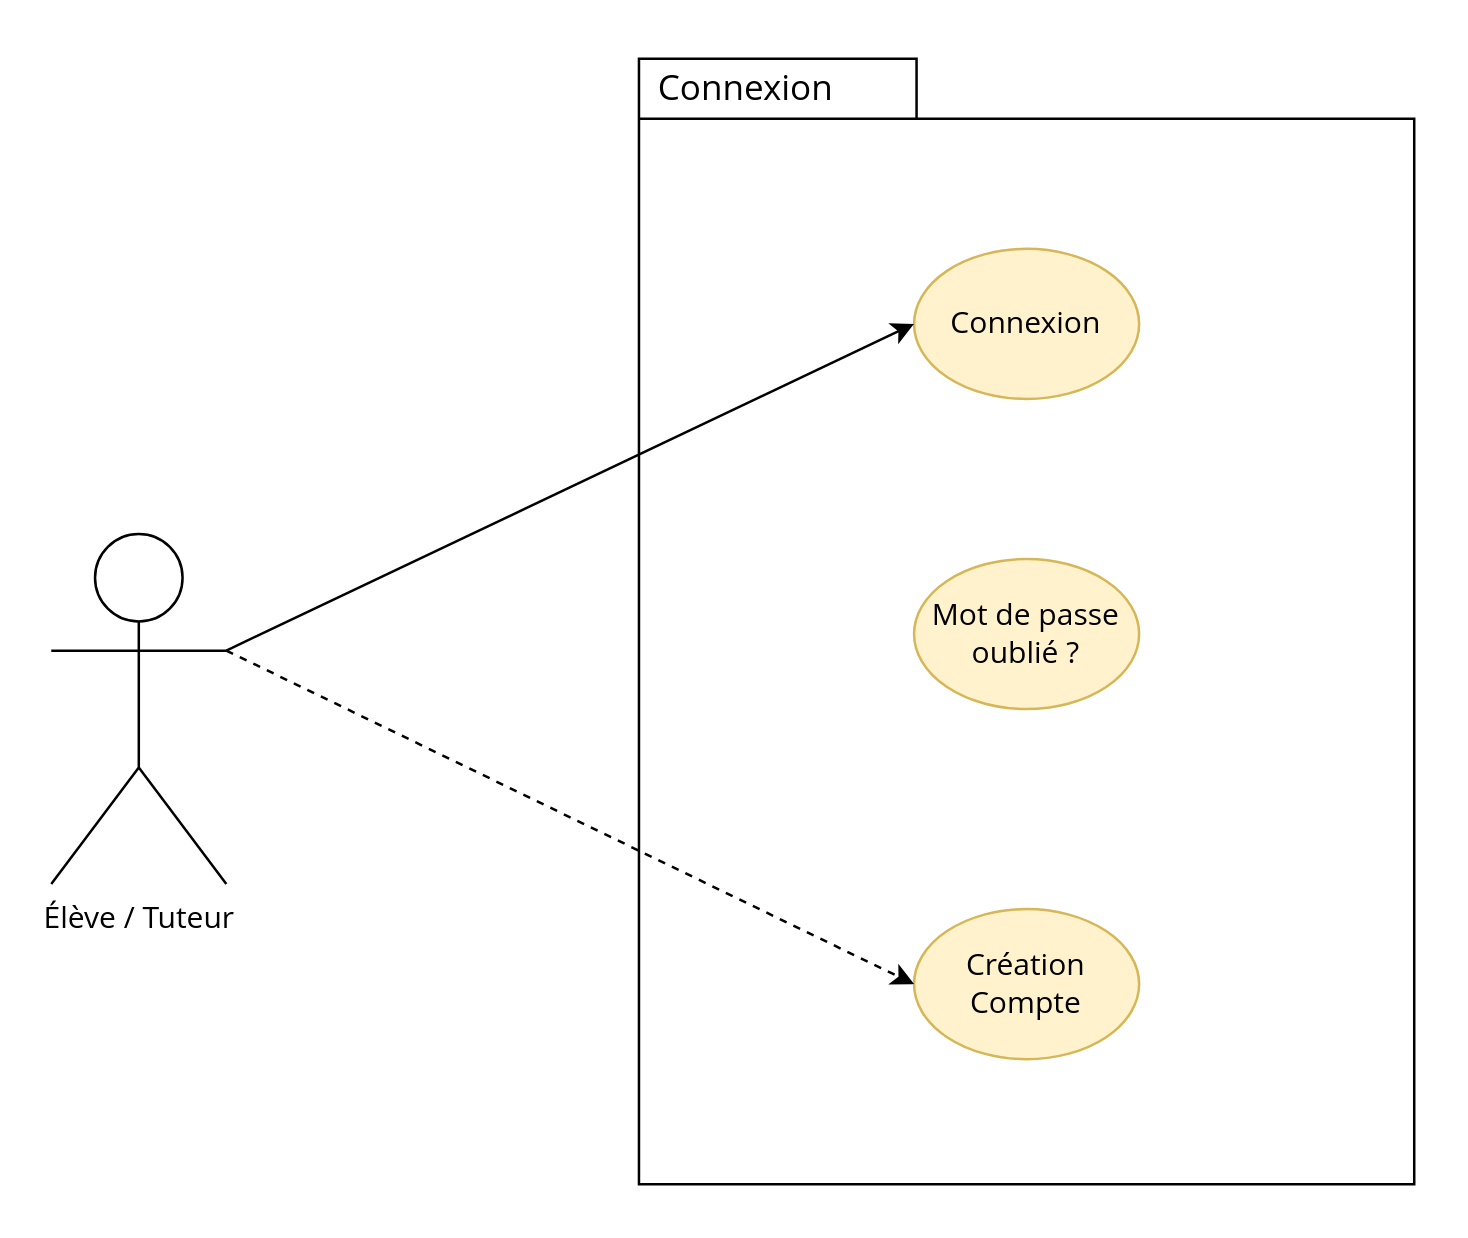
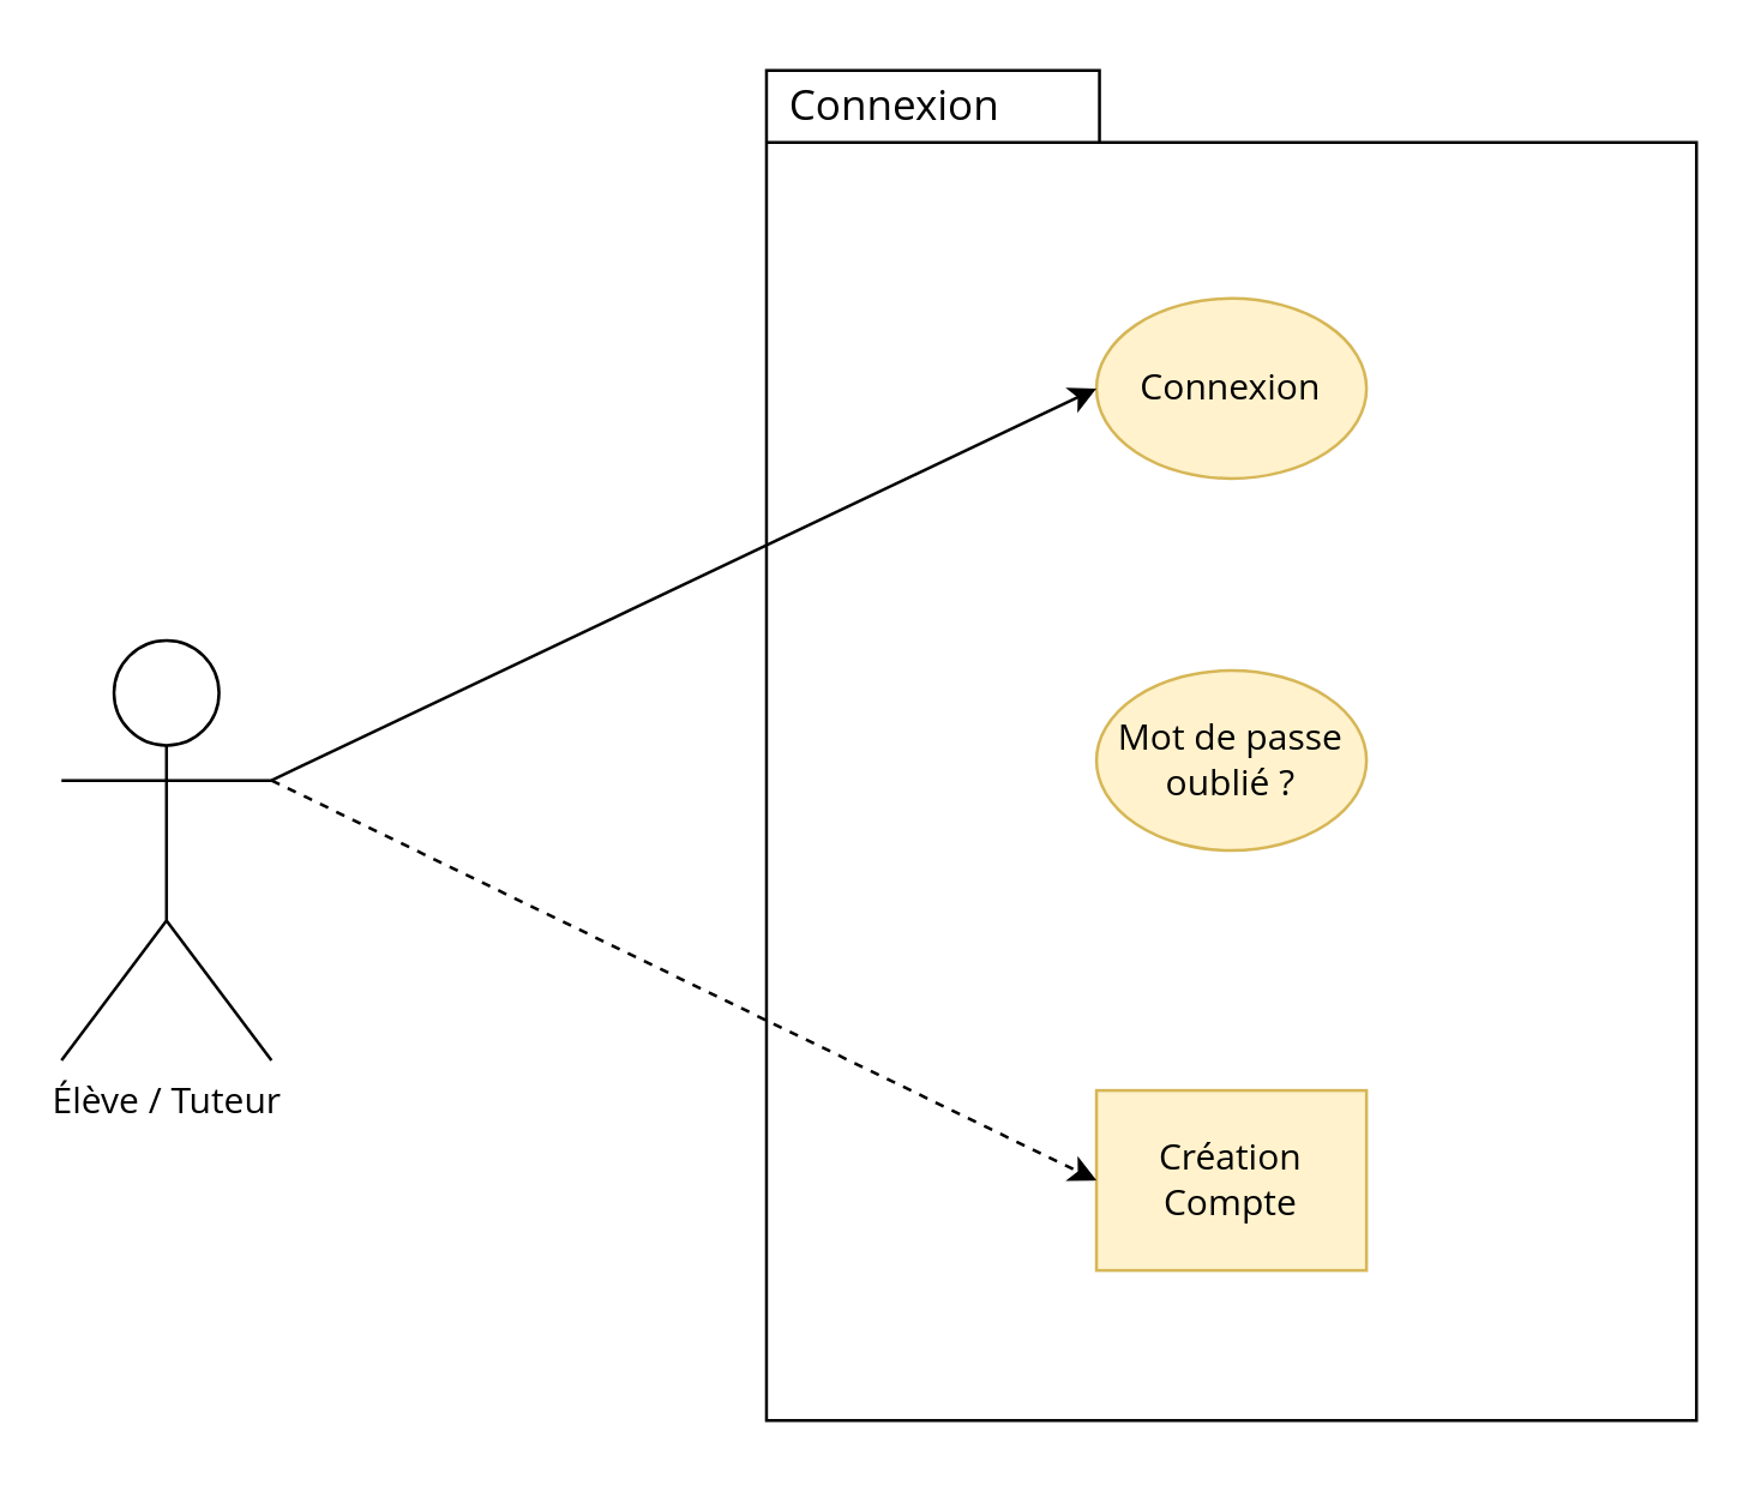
  <mxCell id="0" />
  <mxCell id="1" parent="0" />
  <mxCell id="2" value="" style="group" vertex="1" connectable="0" parent="1"><mxGeometry x="255" y="20" width="310" height="453" as="geometry" /></mxCell>
  <mxCell id="3" value="" style="shape=folder;fontStyle=1;spacingTop=10;tabWidth=111;tabHeight=24;tabPosition=left;html=1;align=left;verticalAlign=top;" vertex="1" parent="2"><mxGeometry y="3" width="310" height="450" as="geometry" /></mxCell>
  <mxCell id="4" value="Connexion" style="text;html=1;strokeColor=none;fillColor=none;align=center;verticalAlign=middle;whiteSpace=wrap;rounded=0;fontFamily=Open Sans;fontSource=https%3A%2F%2Ffonts.googleapis.com%2Fcss%3Ffamily%3DOpen%2BSans;fontSize=14;" vertex="1" parent="2"><mxGeometry x="13" width="60" height="30" as="geometry" /></mxCell>
  <mxCell id="5" value="Élève / Tuteur" style="shape=umlActor;verticalLabelPosition=bottom;verticalAlign=top;html=1;outlineConnect=0;fontFamily=Open Sans;fontSource=https%3A%2F%2Ffonts.googleapis.com%2Fcss%3Ffamily%3DOpen%2BSans;" parent="1" vertex="1"><mxGeometry x="20" y="213" width="70" height="140" as="geometry" /></mxCell>
  <mxCell id="6" value="Connexion" style="ellipse;whiteSpace=wrap;html=1;fontFamily=Open Sans;verticalAlign=middle;fontSource=https%3A%2F%2Ffonts.googleapis.com%2Fcss%3Ffamily%3DOpen%2BSans;fillColor=#fff2cc;strokeColor=#d6b656;" parent="1" vertex="1"><mxGeometry x="365" y="99" width="90" height="60" as="geometry" /></mxCell>
- <mxCell id="7" value="Création&lt;br&gt;Compte" style="ellipse;whiteSpace=wrap;html=1;fontFamily=Open Sans;verticalAlign=middle;fontSource=https%3A%2F%2Ffonts.googleapis.com%2Fcss%3Ffamily%3DOpen%2BSans;fillColor=#fff2cc;strokeColor=#d6b656;" parent="1" vertex="1"><mxGeometry x="365" y="363" width="90" height="60" as="geometry" /></mxCell>
+ <mxCell id="7" value="Création&lt;br&gt;Compte" style="whiteSpace=wrap;html=1;fontFamily=Open Sans;verticalAlign=middle;fontSource=https%3A%2F%2Ffonts.googleapis.com%2Fcss%3Ffamily%3DOpen%2BSans;fillColor=#fff2cc;strokeColor=#d6b656;rounded=0;" parent="1" vertex="1"><mxGeometry x="365" y="363" width="90" height="60" as="geometry" /></mxCell>
  <mxCell id="8" value="Mot de passe&lt;br&gt;oublié ?" style="ellipse;whiteSpace=wrap;html=1;fontFamily=Open Sans;verticalAlign=middle;fontSource=https%3A%2F%2Ffonts.googleapis.com%2Fcss%3Ffamily%3DOpen%2BSans;fillColor=#fff2cc;strokeColor=#d6b656;" parent="1" vertex="1"><mxGeometry x="365" y="223" width="90" height="60" as="geometry" /></mxCell>
  <mxCell id="9" value="" style="endArrow=classic;html=1;rounded=0;entryX=0;entryY=0.5;entryDx=0;entryDy=0;exitX=1;exitY=0.333;exitDx=0;exitDy=0;exitPerimeter=0;" edge="1" parent="1" source="5" target="6"><mxGeometry width="50" height="50" relative="1" as="geometry"><mxPoint x="110" y="273" as="sourcePoint" /><mxPoint x="350" y="203" as="targetPoint" /></mxGeometry></mxCell>
  <mxCell id="10" value="" style="endArrow=classic;html=1;rounded=0;entryX=0;entryY=0.5;entryDx=0;entryDy=0;exitX=1;exitY=0.333;exitDx=0;exitDy=0;exitPerimeter=0;dashed=1;" edge="1" parent="1" source="5" target="7"><mxGeometry width="50" height="50" relative="1" as="geometry"><mxPoint x="110" y="273" as="sourcePoint" /><mxPoint x="365" y="383" as="targetPoint" /></mxGeometry></mxCell>
